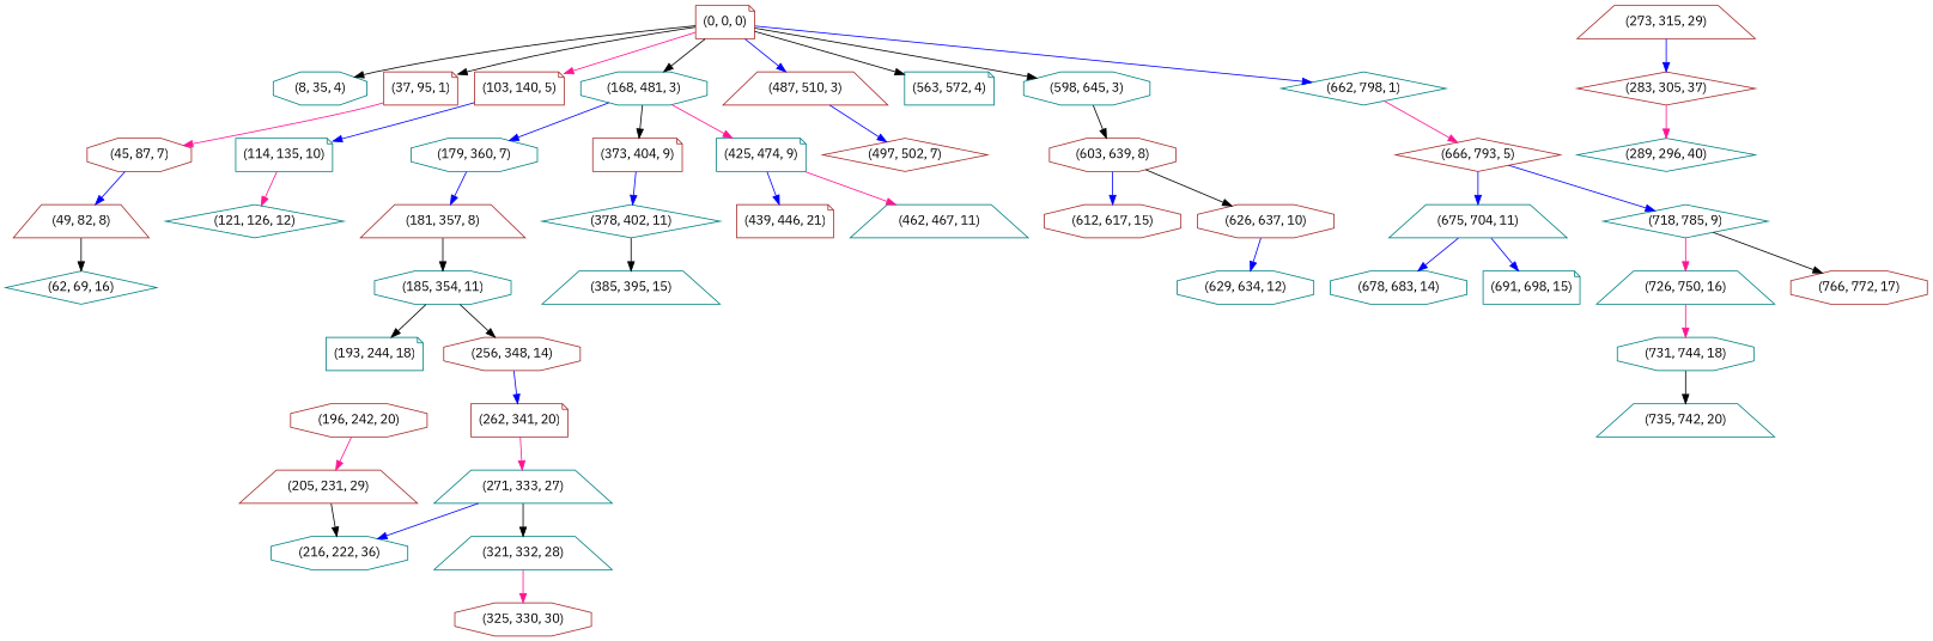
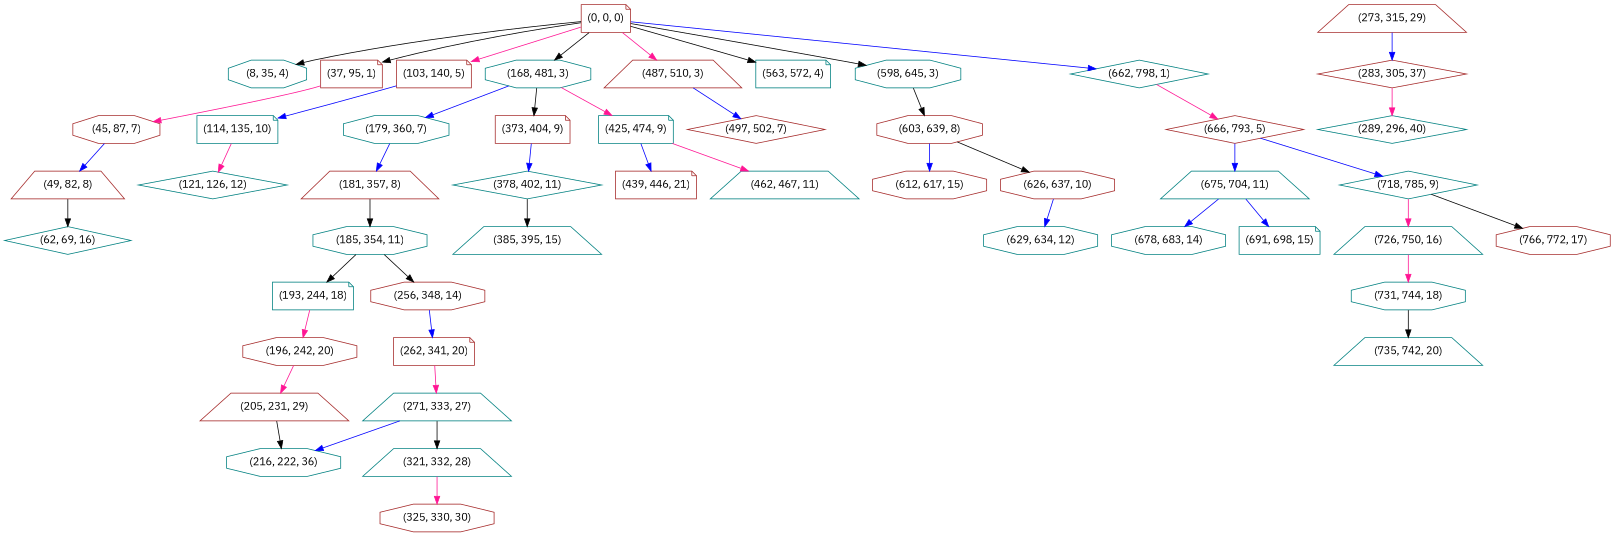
  digraph {
    fontname="IBM Plex Sans"
    node [color=teal fontname="IBM Plex Sans" shape=octagon]
    edge [color=blue fontname="IBM Plex Sans"]
    "(0, 0, 0)" [color=brown shape=note]
    n2 [label="(8, 35, 4)"]
    "(37, 95, 1)" [color=brown shape=note]
    "(103, 140, 5)" [color=brown shape=note]
    "(168, 481, 3)"
    "(487, 510, 3)" [color=brown shape=trapezium]
    "(563, 572, 4)" [shape=note]
    "(598, 645, 3)"
    "(662, 798, 1)" [shape=diamond]
    "(45, 87, 7)" [color=brown]
    "(114, 135, 10)" [shape=note]
    "(179, 360, 7)"
    "(373, 404, 9)" [color=brown shape=note]
    "(425, 474, 9)" [shape=note]
    "(497, 502, 7)" [color=brown shape=diamond]
    "(603, 639, 8)" [color=brown]
    "(666, 793, 5)" [color=brown shape=diamond]
    "(49, 82, 8)" [color=brown shape=trapezium]
    "(62, 69, 16)" [shape=diamond]
    "(121, 126, 12)" [shape=diamond]
    "(181, 357, 8)" [color=brown shape=trapezium]
    "(378, 402, 11)" [shape=diamond]
    "(439, 446, 21)" [color=brown shape=note]
    "(462, 467, 11)" [shape=trapezium]
    "(185, 354, 11)"
    "(193, 244, 18)" [shape=note]
    "(256, 348, 14)" [color=brown]
    "(196, 242, 20)" [color=brown]
    "(262, 341, 20)" [color=brown shape=note]
    "(205, 231, 29)" [color=brown shape=trapezium]
    "(216, 222, 36)"
    "(271, 333, 27)" [shape=trapezium]
    "(321, 332, 28)" [shape=trapezium]
    "(273, 315, 29)" [color=brown shape=trapezium]
    "(283, 305, 37)" [color=brown shape=diamond]
    "(325, 330, 30)" [color=brown]
    "(289, 296, 40)" [shape=diamond]
    "(385, 395, 15)" [shape=trapezium]
    "(612, 617, 15)" [color=brown]
    "(626, 637, 10)" [color=brown]
    "(629, 634, 12)"
    "(675, 704, 11)" [shape=trapezium]
    "(718, 785, 9)" [shape=diamond]
    "(678, 683, 14)"
    "(691, 698, 15)" [shape=note]
    "(726, 750, 16)" [shape=trapezium]
    "(766, 772, 17)" [color=brown]
    "(731, 744, 18)"
    "(735, 742, 20)" [shape=trapezium]
    "(0, 0, 0)" -> n2 [color=black]
    "(0, 0, 0)" -> "(37, 95, 1)" [color=black]
    "(0, 0, 0)" -> "(103, 140, 5)" [color=deeppink]
    "(0, 0, 0)" -> "(168, 481, 3)" [color=black]
-   "(0, 0, 0)" -> "(487, 510, 3)"
+   "(0, 0, 0)" -> "(487, 510, 3)" [color=deeppink]
    "(0, 0, 0)" -> "(563, 572, 4)" [color=black]
    "(0, 0, 0)" -> "(598, 645, 3)" [color=black]
    "(0, 0, 0)" -> "(662, 798, 1)"
    "(37, 95, 1)" -> "(45, 87, 7)" [color=deeppink]
    "(103, 140, 5)" -> "(114, 135, 10)"
    "(168, 481, 3)" -> "(179, 360, 7)"
    "(168, 481, 3)" -> "(373, 404, 9)" [color=black]
    "(168, 481, 3)" -> "(425, 474, 9)" [color=deeppink]
    "(487, 510, 3)" -> "(497, 502, 7)"
    "(598, 645, 3)" -> "(603, 639, 8)" [color=black]
    "(662, 798, 1)" -> "(666, 793, 5)" [color=deeppink]
    "(45, 87, 7)" -> "(49, 82, 8)"
    "(114, 135, 10)" -> "(121, 126, 12)" [color=deeppink]
    "(179, 360, 7)" -> "(181, 357, 8)"
    "(373, 404, 9)" -> "(378, 402, 11)"
    "(425, 474, 9)" -> "(439, 446, 21)"
    "(425, 474, 9)" -> "(462, 467, 11)" [color=deeppink]
    "(603, 639, 8)" -> "(612, 617, 15)"
    "(603, 639, 8)" -> "(626, 637, 10)" [color=black]
    "(666, 793, 5)" -> "(675, 704, 11)"
    "(666, 793, 5)" -> "(718, 785, 9)"
    "(49, 82, 8)" -> "(62, 69, 16)" [color=black]
    "(181, 357, 8)" -> "(185, 354, 11)" [color=black]
    "(378, 402, 11)" -> "(385, 395, 15)" [color=black]
    "(185, 354, 11)" -> "(193, 244, 18)" [color=black]
    "(185, 354, 11)" -> "(256, 348, 14)" [color=black]
+   "(193, 244, 18)" -> "(196, 242, 20)" [color=deeppink]
    "(256, 348, 14)" -> "(262, 341, 20)"
    "(196, 242, 20)" -> "(205, 231, 29)" [color=deeppink]
    "(262, 341, 20)" -> "(271, 333, 27)" [color=deeppink]
    "(205, 231, 29)" -> "(216, 222, 36)" [color=black]
    "(271, 333, 27)" -> "(216, 222, 36)"
    "(271, 333, 27)" -> "(321, 332, 28)" [color=black]
    "(321, 332, 28)" -> "(325, 330, 30)" [color=deeppink]
    "(273, 315, 29)" -> "(283, 305, 37)"
    "(283, 305, 37)" -> "(289, 296, 40)" [color=deeppink]
    "(626, 637, 10)" -> "(629, 634, 12)"
    "(675, 704, 11)" -> "(678, 683, 14)"
    "(675, 704, 11)" -> "(691, 698, 15)"
    "(718, 785, 9)" -> "(726, 750, 16)" [color=deeppink]
    "(718, 785, 9)" -> "(766, 772, 17)" [color=black]
    "(726, 750, 16)" -> "(731, 744, 18)" [color=deeppink]
    "(731, 744, 18)" -> "(735, 742, 20)" [color=black]
  }
